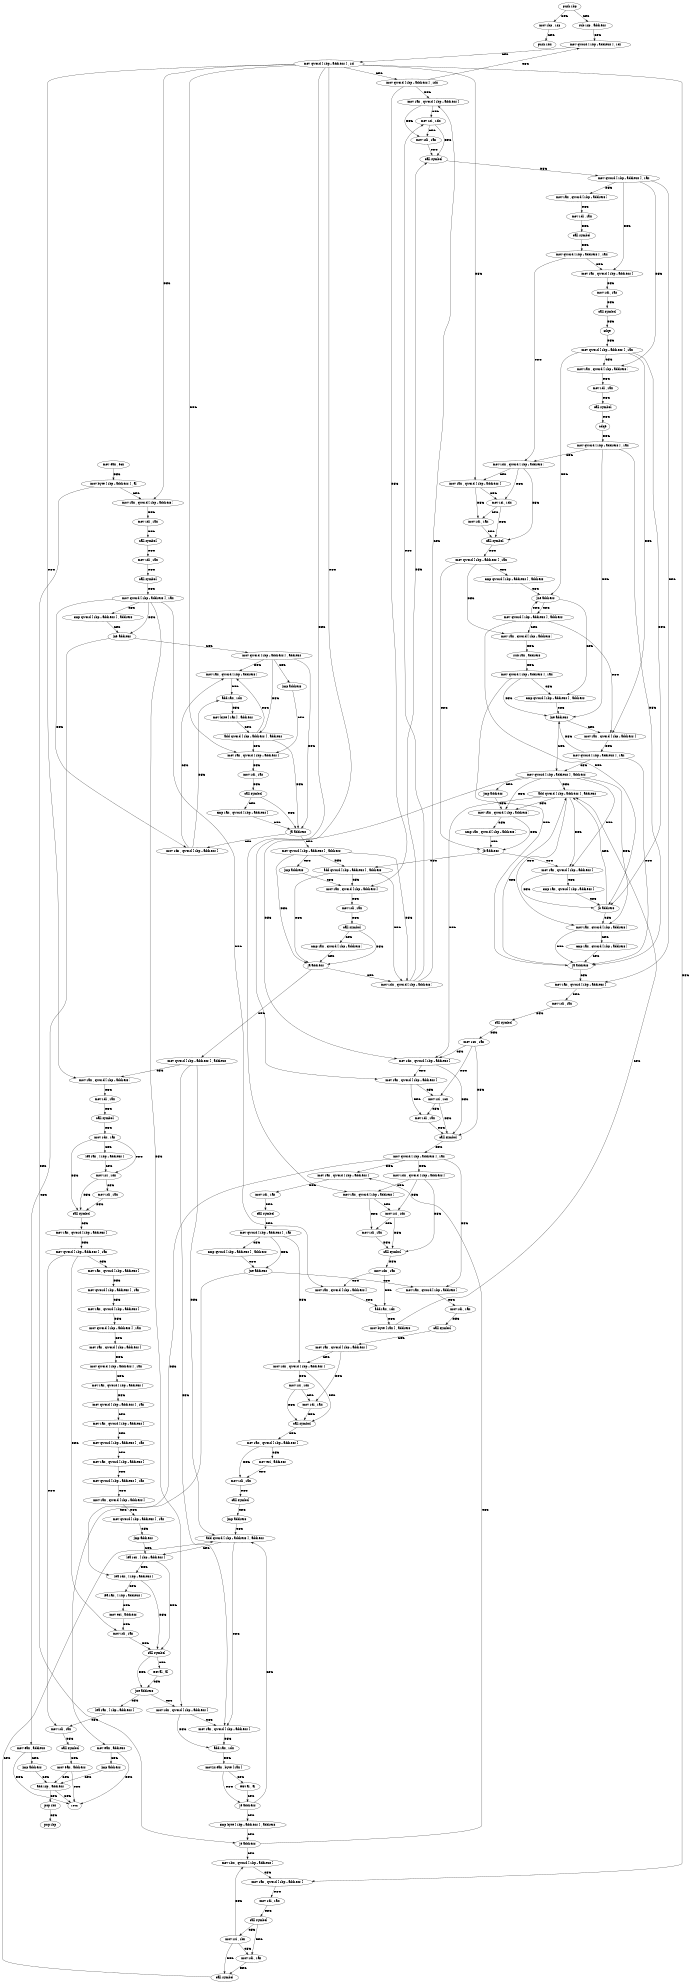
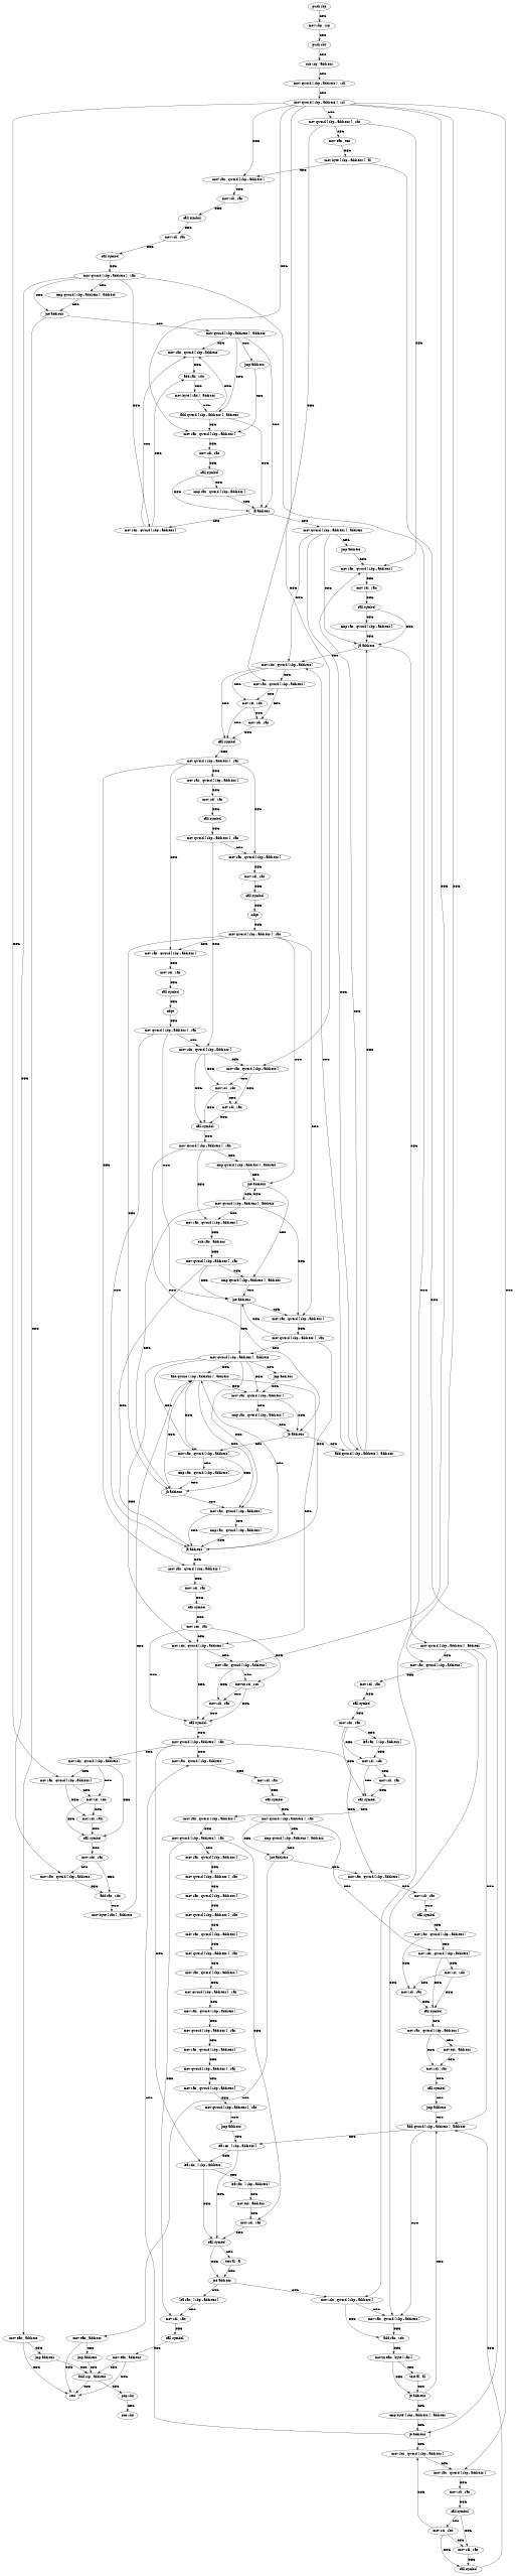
  digraph {
    n1 [label="push rbp"]
    n2 [label="mov rbp , rsp"]
    n3 [label="push rbx"]
    n4 [label="sub rsp , address"]
    n5 [label="mov qword [ rbp - address ] , rdi"]
    n6 [label="mov qword [ rbp - address ] , rsi"]
    n7 [label="mov qword [ rbp - address ] , rdx"]
    n8 [label="mov rax , qword [ rbp - address ]"]
    n9 [label="mov rax , qword [ rbp - address ]"]
    n10 [label="mov rax , qword [ rbp - address ]"]
    n11 [label="mov rax , qword [ rbp - address ]"]
    n12 [label="mov rax , qword [ rbp - address ]"]
    n13 [label="mov rax , qword [ rbp - address ]"]
    n14 [label="mov rax , qword [ rbp - address ]"]
    n15 [label="mov eax , ecx"]
    n16 [label="mov rax , qword [ rbp - address ]"]
    n17 [label="mov rax , qword [ rbp - address ]"]
    n18 [label="mov rdi , rax"]
    n19 [label="mov rdi , rax"]
    n20 [label="mov rsi , rdx"]
    n21 [label="mov rdi , rax"]
    n22 [label="mov rdi , rax"]
    n23 [label="mov rdi , rax"]
-   n24 [label="mov rsi , rcx"]
+   n24 [label="movzx rsi , rcx"]
    n25 [label="mov rdi , rax"]
    n26 [label="mov rsi , rdx"]
    n27 [label="mov rdi , rax"]
    n28 [label="mov byte [ rbp - address ] , al"]
    n29 [label="mov rdi , rax"]
    n30 [label="mov rsi , rdx"]
    n31 [label="mov rdi , rax"]
    n32 [label="je address"]
    n33 [label="mov rbx , qword [ rbp - address ]"]
    n34 [label="mov rax , qword [ rbp - address ]"]
    n35 [label="call symbol"]
    n36 [label="mov rdi , rax"]
    n37 [label="call symbol"]
    n38 [label="mov qword [ rbp - address ] , rax"]
    n39 [label="cmp qword [ rbp - address ] , address"]
    n40 [label="jne address"]
    n41 [label="mov rdx , qword [ rbp - address ]"]
    n42 [label="mov rdx , qword [ rbp - address ]"]
    n43 [label="mov rax , qword [ rbp - address ]"]
    n44 [label="mov qword [ rbp - address ] , address"]
    n45 [label="mov eax , address"]
    n46 [label="mov rax , qword [ rbp - address ]"]
    n47 [label="add rax , rdx"]
    n48 [label="mov rax , qword [ rbp - address ]"]
    n49 [label="add rax , rdx"]
    n50 [label="add rax , rdx"]
    n51 [label="jmp address"]
    n52 [label="ja address"]
    n53 [label="add qword [ rbp - address ] , address"]
    n54 [label="jmp address"]
    n55 [label=retn]
    n56 [label="mov qword [ rbp - address ] , address"]
    n57 [label="add rsp , address"]
    n58 [label="call symbol"]
    n59 [label="pop rbx"]
    n60 [label="pop rbp"]
    n61 [label="cmp rax , qword [ rbp - address ]"]
    n62 [label="jmp address"]
    n63 [label="ja address"]
    n64 [label="mov rdx , qword [ rbp - address ]"]
    n65 [label="add qword [ rbp - address ] , address"]
    n66 [label="mov byte [ rax ] , address"]
    n67 [label="mov qword [ rbp - address ] , address"]
    n68 [label="call symbol"]
    n69 [label="call symbol"]
    n70 [label="cmp rax , qword [ rbp - address ]"]
    n71 [label="add qword [ rbp - address ] , address"]
    n72 [label="mov qword [ rbp - address ] , rax"]
    n73 [label="lea rcx , [ rbp - address ]"]
    n74 [label="mov rax , qword [ rbp - address ]"]
    n75 [label="mov rax , qword [ rbp - address ]"]
    n76 [label="mov rax , qword [ rbp - address ]"]
    n77 [label="mov rax , qword [ rbp - address ]"]
    n78 [label="mov rdi , rax"]
    n79 [label="mov rdi , rax"]
    n80 [label="mov rdi , rax"]
    n81 [label="mov rdi , rax"]
    n82 [label="call symbol"]
    n83 [label="mov qword [ rbp - address ] , rax"]
    n84 [label="mov rdx , qword [ rbp - address ]"]
    n85 [label="call symbol"]
    n86 [label="call symbol"]
    n87 [label=cdqe]
    n88 [label="mov qword [ rbp - address ] , rax"]
    n89 [label="jne address"]
    n90 [label="mov rax , qword [ rbp - address ]"]
    n91 [label="jb address"]
    n92 [label="cmp qword [ rbp - address ] , address"]
    n93 [label="mov qword [ rbp - address ] , address"]
    n94 [label="mov qword [ rbp - address ] , rax"]
    n95 [label="add qword [ rbp - address ] , address"]
    n96 [label="mov rax , qword [ rbp - address ]"]
    n97 [label="call symbol"]
    n98 [label=cdqe]
    n99 [label="mov qword [ rbp - address ] , rax"]
    n100 [label="jne address"]
    n101 [label="ja address"]
    n102 [label="mov qword [ rbp - address ] , address"]
    n103 [label="mov qword [ rbp - address ] , rax"]
    n104 [label="cmp qword [ rbp - address ] , address"]
    n105 [label="mov rax , qword [ rbp - address ]"]
    n106 [label="jb address"]
    n107 [label="sub rax , address"]
    n108 [label="mov rax , qword [ rbp - address ]"]
    n109 [label="call symbol"]
    n110 [label="mov rdx , rax"]
    n111 [label="lea rax , [ rbp - address ]"]
    n112 [label="mov rsi , rdx"]
    n113 [label="call symbol"]
    n114 [label="mov rdi , rax"]
    n115 [label="mov rax , qword [ rbp - address ]"]
    n116 [label="mov qword [ rbp - address ] , rax"]
    n117 [label="mov rax , qword [ rbp - address ]"]
    n118 [label="mov rdi , rax"]
    n119 [label="mov rdi , rax"]
    n120 [label="mov qword [ rbp - address ] , rax"]
    n121 [label="call symbol"]
    n122 [label="call symbol"]
    n123 [label="mov rax , qword [ rbp - address ]"]
    n124 [label="mov qword [ rbp - address ] , rax"]
    n125 [label="mov rax , qword [ rbp - address ]"]
    n126 [label="mov qword [ rbp - address ] , rax"]
    n127 [label="mov rax , qword [ rbp - address ]"]
    n128 [label="mov qword [ rbp - address ] , rax"]
    n129 [label="mov rax , qword [ rbp - address ]"]
    n130 [label="mov qword [ rbp - address ] , rax"]
    n131 [label="mov rax , qword [ rbp - address ]"]
    n132 [label="mov qword [ rbp - address ] , rax"]
    n133 [label="mov rax , qword [ rbp - address ]"]
    n134 [label="mov qword [ rbp - address ] , rax"]
    n135 [label="jmp address"]
    n136 [label="lea rdx , [ rbp - address ]"]
    n137 [label="lea rax , [ rbp - address ]"]
    n138 [label="test al , al"]
    n139 [label="jne address"]
    n140 [label="jmp address"]
    n141 [label="mov rax , qword [ rbp - address ]"]
    n142 [label="mov rdx , qword [ rbp - address ]"]
    n143 [label="cmp rax , qword [ rbp - address ]"]
    n144 [label="cmp rax , qword [ rbp - address ]"]
    n145 [label="cmp rax , qword [ rbp - address ]"]
    n146 [label="call symbol"]
    n147 [label="mov qword [ rbp - address ] , rax"]
    n148 [label="mov esi , address"]
    n149 [label="lea rax , [ rbp - address ]"]
    n150 [label="movzx eax , byte [ rax ]"]
    n151 [label="test al , al"]
    n152 [label="je address"]
    n153 [label="cmp byte [ rbp - address ] , address"]
    n154 [label="mov eax , address"]
    n155 [label="mov rdi , rax"]
    n156 [label="mov rsi , rbx"]
    n157 [label="mov rdi , rax"]
    n158 [label="call symbol"]
    n159 [label="call symbol"]
    n160 [label="call symbol"]
    n161 [label="mov qword [ rbp - address ] , rax"]
    n162 [label="cmp qword [ rbp - address ] , address"]
    n163 [label="jne address"]
    n164 [label="mov rdx , qword [ rbp - address ]"]
    n165 [label="mov rax , qword [ rbp - address ]"]
    n166 [label="mov eax , address"]
    n167 [label="mov rsi , rdx"]
    n168 [label="call symbol"]
    n169 [label="mov rdi , rax"]
    n170 [label="jmp address"]
    n171 [label="call symbol"]
    n172 [label="call symbol"]
    n173 [label="mov rax , qword [ rbp - address ]"]
    n174 [label="mov rdi , rax"]
    n175 [label="mov rax , qword [ rbp - address ]"]
    n176 [label="mov esi , address"]
    n177 [label="mov rdi , rax"]
    n178 [label="call symbol"]
    n179 [label="jmp address"]
    n180 [label="mov rcx , rax"]
    n181 [label="mov qword [ rbp - address ] , rax"]
    n182 [label="mov rdx , qword [ rbp - address ]"]
    n183 [label="call symbol"]
    n184 [label="mov rdx , rax"]
    n185 [label="mov byte [ rax ] , address"]
    n1 -> n2 [label=CFG]
    n2 -> n3 [label=CFG]
-   n1 -> n4 [label=CFG]
+   n3 -> n4 [label=CFG]
    n4 -> n5 [label=CFG]
    n5 -> n6 [label=CFG]
    n6 -> n7 [label=CFG]
    n6 -> n8 [label=DFG]
    n6 -> n9 [label=DFG]
    n6 -> n10 [label=DFG]
    n6 -> n11 [label=DFG]
    n6 -> n12 [label=DFG]
    n6 -> n13 [label=DFG]
    n6 -> n14 [label=DFG]
-   n7 -> n5 [label=CFG]
+   n7 -> n15 [label=CFG]
    n7 -> n16 [label=DFG]
    n7 -> n17 [label=DFG]
    n8 -> n18 [label=DFG]
    n9 -> n19 [label=DFG]
    n10 -> n20 [label=CFG]
    n10 -> n21 [label=DFG]
    n11 -> n22 [label=DFG]
    n12 -> n23 [label=DFG]
    n13 -> n24 [label=CFG]
    n13 -> n25 [label=DFG]
    n14 -> n26 [label=CFG]
    n14 -> n27 [label=DFG]
    n15 -> n28 [label=DFG]
    n16 -> n29 [label=DFG]
    n17 -> n30 [label=CFG]
    n17 -> n31 [label=DFG]
    n18 -> n35 [label=DFG]
    n19 -> n58 [label=DFG]
    n20 -> n21 [label=CFG]
    n20 -> n85 [label=DFG]
    n21 -> n85 [label=DFG]
    n22 -> n109 [label=DFG]
    n23 -> n160 [label=DFG]
    n24 -> n25 [label=CFG]
    n24 -> n146 [label=DFG]
    n25 -> n146 [label=DFG]
    n26 -> n27 [label=CFG]
    n26 -> n183 [label=DFG]
    n27 -> n183 [label=DFG]
    n28 -> n8 [label=CFG]
    n28 -> n32 [label=DFG]
    n29 -> n69 [label=DFG]
    n30 -> n31 [label=CFG]
    n30 -> n68 [label=DFG]
    n31 -> n68 [label=DFG]
    n32 -> n33 [label=CFG]
    n32 -> n34 [label=CFG]
    n33 -> n12 [label=CFG]
    n34 -> n155 [label=DFG]
    n35 -> n36 [label=DFG]
    n36 -> n37 [label=DFG]
    n37 -> n38 [label=DFG]
    n38 -> n39 [label=CFG]
    n38 -> n40 [label=DFG]
    n38 -> n41 [label=DFG]
    n38 -> n42 [label=DFG]
    n38 -> n43 [label=DFG]
    n39 -> n40 [label=CFG]
    n40 -> n44 [label=CFG]
    n40 -> n45 [label=CFG]
    n41 -> n46 [label=CFG]
    n41 -> n47 [label=DFG]
    n42 -> n48 [label=CFG]
    n42 -> n49 [label=DFG]
    n43 -> n50 [label=DFG]
    n44 -> n46 [label=DFG]
    n44 -> n51 [label=CFG]
    n44 -> n52 [label=DFG]
    n44 -> n53 [label=DFG]
    n45 -> n54 [label=CFG]
    n45 -> n55 [label=DFG]
    n46 -> n47 [label=DFG]
    n47 -> n66 [label=DFG]
    n48 -> n49 [label=DFG]
    n49 -> n150 [label=DFG]
    n50 -> n185 [label=DFG]
    n51 -> n9 [label=CFG]
    n52 -> n41 [label=CFG]
    n52 -> n56 [label=CFG]
    n53 -> n9 [label=CFG]
    n53 -> n46 [label=DFG]
    n53 -> n52 [label=DFG]
    n54 -> n57 [label=CFG]
    n56 -> n62 [label=CFG]
    n56 -> n63 [label=DFG]
    n56 -> n64 [label=DFG]
    n56 -> n65 [label=DFG]
    n57 -> n55 [label=CFG]
    n57 -> n59 [label=CFG]
    n58 -> n52 [label=DFG]
    n58 -> n61 [label=CFG]
    n59 -> n60 [label=CFG]
    n61 -> n52 [label=CFG]
    n62 -> n16 [label=CFG]
    n63 -> n64 [label=CFG]
    n63 -> n67 [label=CFG]
    n64 -> n17 [label=CFG]
    n64 -> n30 [label=DFG]
    n64 -> n68 [label=DFG]
    n65 -> n16 [label=CFG]
    n65 -> n63 [label=DFG]
    n65 -> n64 [label=DFG]
    n66 -> n53 [label=CFG]
    n67 -> n11 [label=CFG]
    n67 -> n48 [label=DFG]
    n67 -> n71 [label=DFG]
    n68 -> n72 [label=DFG]
    n69 -> n63 [label=DFG]
    n69 -> n70 [label=CFG]
    n70 -> n63 [label=CFG]
    n71 -> n48 [label=DFG]
    n71 -> n73 [label=CFG]
    n72 -> n74 [label=DFG]
    n72 -> n75 [label=DFG]
    n72 -> n76 [label=DFG]
    n72 -> n77 [label=DFG]
    n73 -> n121 [label=DFG]
    n73 -> n136 [label=DFG]
    n74 -> n78 [label=DFG]
    n75 -> n79 [label=DFG]
    n76 -> n80 [label=DFG]
    n77 -> n81 [label=DFG]
    n78 -> n82 [label=DFG]
    n79 -> n86 [label=DFG]
    n80 -> n97 [label=DFG]
    n81 -> n172 [label=DFG]
    n82 -> n83 [label=DFG]
    n83 -> n75 [label=CFG]
    n83 -> n84 [label=DFG]
    n84 -> n10 [label=CFG]
    n84 -> n20 [label=DFG]
    n84 -> n85 [label=DFG]
    n85 -> n103 [label=DFG]
    n86 -> n87 [label=DFG]
    n87 -> n88 [label=DFG]
    n88 -> n76 [label=CFG]
    n88 -> n89 [label=DFG]
    n88 -> n90 [label=DFG]
    n88 -> n91 [label=DFG]
    n89 -> n92 [label=CFG]
    n89 -> n93 [label=CFG]
    n90 -> n94 [label=DFG]
    n91 -> n95 [label=CFG]
    n91 -> n96 [label=CFG]
    n92 -> n100 [label=CFG]
    n93 -> n89 [label=DFG]
    n93 -> n90 [label=DFG]
    n93 -> n91 [label=DFG]
    n93 -> n105 [label=CFG]
    n94 -> n100 [label=DFG]
    n94 -> n101 [label=DFG]
    n94 -> n102 [label=CFG]
    n95 -> n96 [label=DFG]
    n95 -> n108 [label=DFG]
    n95 -> n141 [label=DFG]
    n95 -> n142 [label=DFG]
    n96 -> n101 [label=DFG]
    n96 -> n145 [label=CFG]
    n97 -> n98 [label=DFG]
    n98 -> n99 [label=DFG]
    n99 -> n84 [label=CFG]
    n99 -> n100 [label=DFG]
    n99 -> n101 [label=DFG]
    n100 -> n90 [label=CFG]
    n100 -> n102 [label=CFG]
    n101 -> n77 [label=CFG]
    n101 -> n95 [label=CFG]
    n102 -> n95 [label=DFG]
    n102 -> n96 [label=DFG]
    n102 -> n108 [label=DFG]
    n102 -> n140 [label=CFG]
    n102 -> n141 [label=DFG]
    n102 -> n142 [label=DFG]
    n103 -> n104 [label=CFG]
    n103 -> n105 [label=DFG]
    n103 -> n106 [label=DFG]
    n104 -> n89 [label=CFG]
    n105 -> n107 [label=DFG]
    n106 -> n65 [label=CFG]
    n106 -> n108 [label=CFG]
    n107 -> n147 [label=DFG]
    n108 -> n91 [label=DFG]
    n108 -> n144 [label=CFG]
    n109 -> n110 [label=DFG]
    n110 -> n111 [label=CFG]
    n110 -> n112 [label=DFG]
    n110 -> n113 [label=DFG]
    n111 -> n112 [label=CFG]
    n112 -> n113 [label=DFG]
    n112 -> n114 [label=CFG]
    n113 -> n115 [label=CFG]
    n114 -> n113 [label=DFG]
    n115 -> n116 [label=DFG]
    n116 -> n117 [label=CFG]
    n116 -> n118 [label=DFG]
    n116 -> n119 [label=DFG]
    n117 -> n120 [label=DFG]
    n118 -> n121 [label=DFG]
    n119 -> n122 [label=DFG]
    n120 -> n123 [label=CFG]
    n121 -> n138 [label=CFG]
    n121 -> n139 [label=DFG]
    n122 -> n154 [label=CFG]
    n123 -> n124 [label=DFG]
    n124 -> n125 [label=CFG]
    n125 -> n126 [label=DFG]
    n126 -> n127 [label=CFG]
    n127 -> n128 [label=DFG]
    n128 -> n129 [label=CFG]
    n129 -> n130 [label=DFG]
    n130 -> n131 [label=CFG]
    n131 -> n132 [label=DFG]
    n132 -> n133 [label=CFG]
    n133 -> n134 [label=DFG]
    n134 -> n135 [label=CFG]
    n135 -> n73 [label=CFG]
    n136 -> n121 [label=DFG]
    n136 -> n137 [label=CFG]
    n137 -> n148 [label=CFG]
    n138 -> n139 [label=CFG]
    n139 -> n42 [label=CFG]
    n139 -> n149 [label=CFG]
    n140 -> n141 [label=CFG]
    n141 -> n106 [label=DFG]
    n141 -> n143 [label=CFG]
    n142 -> n13 [label=CFG]
    n142 -> n146 [label=DFG]
    n143 -> n106 [label=CFG]
    n144 -> n91 [label=CFG]
    n145 -> n101 [label=CFG]
    n146 -> n181 [label=DFG]
    n147 -> n92 [label=CFG]
    n147 -> n100 [label=DFG]
    n147 -> n101 [label=DFG]
    n148 -> n118 [label=CFG]
    n149 -> n119 [label=CFG]
    n150 -> n151 [label=CFG]
    n150 -> n152 [label=DFG]
    n151 -> n152 [label=CFG]
    n152 -> n71 [label=CFG]
    n152 -> n153 [label=CFG]
    n153 -> n32 [label=CFG]
    n154 -> n55 [label=DFG]
    n154 -> n57 [label=CFG]
    n155 -> n159 [label=DFG]
    n156 -> n33 [label=DFG]
    n156 -> n157 [label=CFG]
    n156 -> n158 [label=DFG]
    n157 -> n158 [label=DFG]
    n158 -> n71 [label=CFG]
    n159 -> n161 [label=DFG]
    n160 -> n156 [label=CFG]
    n160 -> n157 [label=DFG]
    n161 -> n162 [label=CFG]
    n161 -> n163 [label=DFG]
    n161 -> n164 [label=DFG]
    n162 -> n163 [label=CFG]
    n163 -> n165 [label=CFG]
    n163 -> n166 [label=CFG]
    n164 -> n167 [label=DFG]
    n164 -> n168 [label=DFG]
    n165 -> n169 [label=DFG]
    n166 -> n55 [label=DFG]
    n166 -> n170 [label=CFG]
    n167 -> n168 [label=DFG]
    n167 -> n174 [label=CFG]
    n168 -> n175 [label=CFG]
    n169 -> n171 [label=DFG]
    n170 -> n57 [label=CFG]
    n171 -> n173 [label=CFG]
    n172 -> n180 [label=DFG]
    n173 -> n164 [label=CFG]
    n173 -> n174 [label=DFG]
    n174 -> n168 [label=DFG]
    n175 -> n176 [label=CFG]
    n175 -> n177 [label=DFG]
    n176 -> n177 [label=CFG]
    n177 -> n178 [label=DFG]
    n178 -> n179 [label=CFG]
    n179 -> n71 [label=CFG]
    n180 -> n24 [label=DFG]
    n180 -> n142 [label=CFG]
    n180 -> n146 [label=DFG]
    n181 -> n34 [label=DFG]
    n181 -> n136 [label=DFG]
    n181 -> n165 [label=DFG]
    n181 -> n182 [label=DFG]
    n182 -> n14 [label=CFG]
    n182 -> n26 [label=DFG]
    n182 -> n183 [label=DFG]
    n183 -> n184 [label=DFG]
    n184 -> n43 [label=CFG]
    n184 -> n50 [label=DFG]
    n185 -> n95 [label=CFG]
  }
